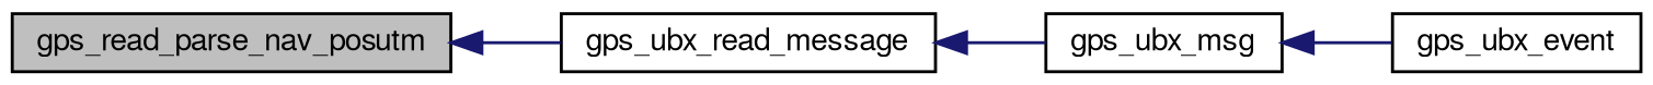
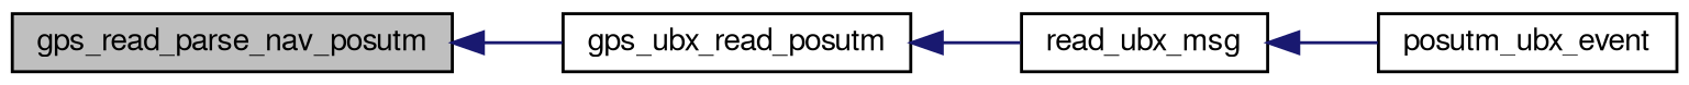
  digraph {
    rankdir=LR
    node [color=black fillcolor=white fontname=FreeSans fontsize=10 shape=record style=filled]
    edge [color=midnightblue dir=back fontname=FreeSans fontsize=10 labelfontname=FreeSans labelfontsize=10 style=solid]
    n1 [fillcolor=grey75 fontcolor=black height=0.2 label=gps_read_parse_nav_posutm width=0.4]
-   n2 [height=0.2 label=gps_ubx_read_message width=0.4]
-   n3 [height=0.2 label=gps_ubx_msg width=0.4]
-   n4 [height=0.2 label=gps_ubx_event width=0.4]
+   n2 [height=0.2 label=gps_ubx_read_posutm width=0.4]
+   n3 [height=0.2 label=read_ubx_msg width=0.4]
+   n4 [height=0.2 label=posutm_ubx_event width=0.4]
    n1 -> n2
    n2 -> n3
    n3 -> n4
  }
